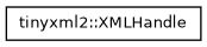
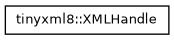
  digraph {
    rankdir=TB
-   n1 [color=black fillcolor=white fontname=Helvetica fontsize=10 height=0.2 label="tinyxml2::XMLHandle" shape=record style=filled width=0.4]
+   n1 [color=black fillcolor=white fontname=Helvetica fontsize=10 height=0.2 label="tinyxml8::XMLHandle" shape=record style=filled width=0.4]
  }
